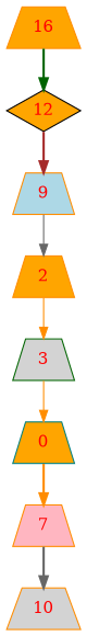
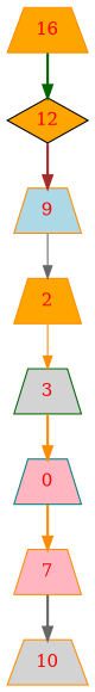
  digraph {
    node [color=darkorange fillcolor=orange fontcolor=red shape=trapezium style=filled]
    edge [color=darkorange style=bold]
-   0 [color=teal]
+   0 [color=teal fillcolor=lightpink]
    7 [fillcolor=lightpink]
    10 [fillcolor=lightgrey]
    n4 [color=darkgreen fillcolor=lightgrey label=3]
    2
    9 [fillcolor=lightblue]
    12 [color=black shape=diamond]
    16
    0 -> 7
    7 -> 10 [color=gray40]
-   n4 -> 0 [style=solid]
+   n4 -> 0
    2 -> n4 [style=solid]
    9 -> 2 [color=gray40 style=solid]
    12 -> 9 [color=brown]
    16 -> 12 [color=darkgreen]
  }
